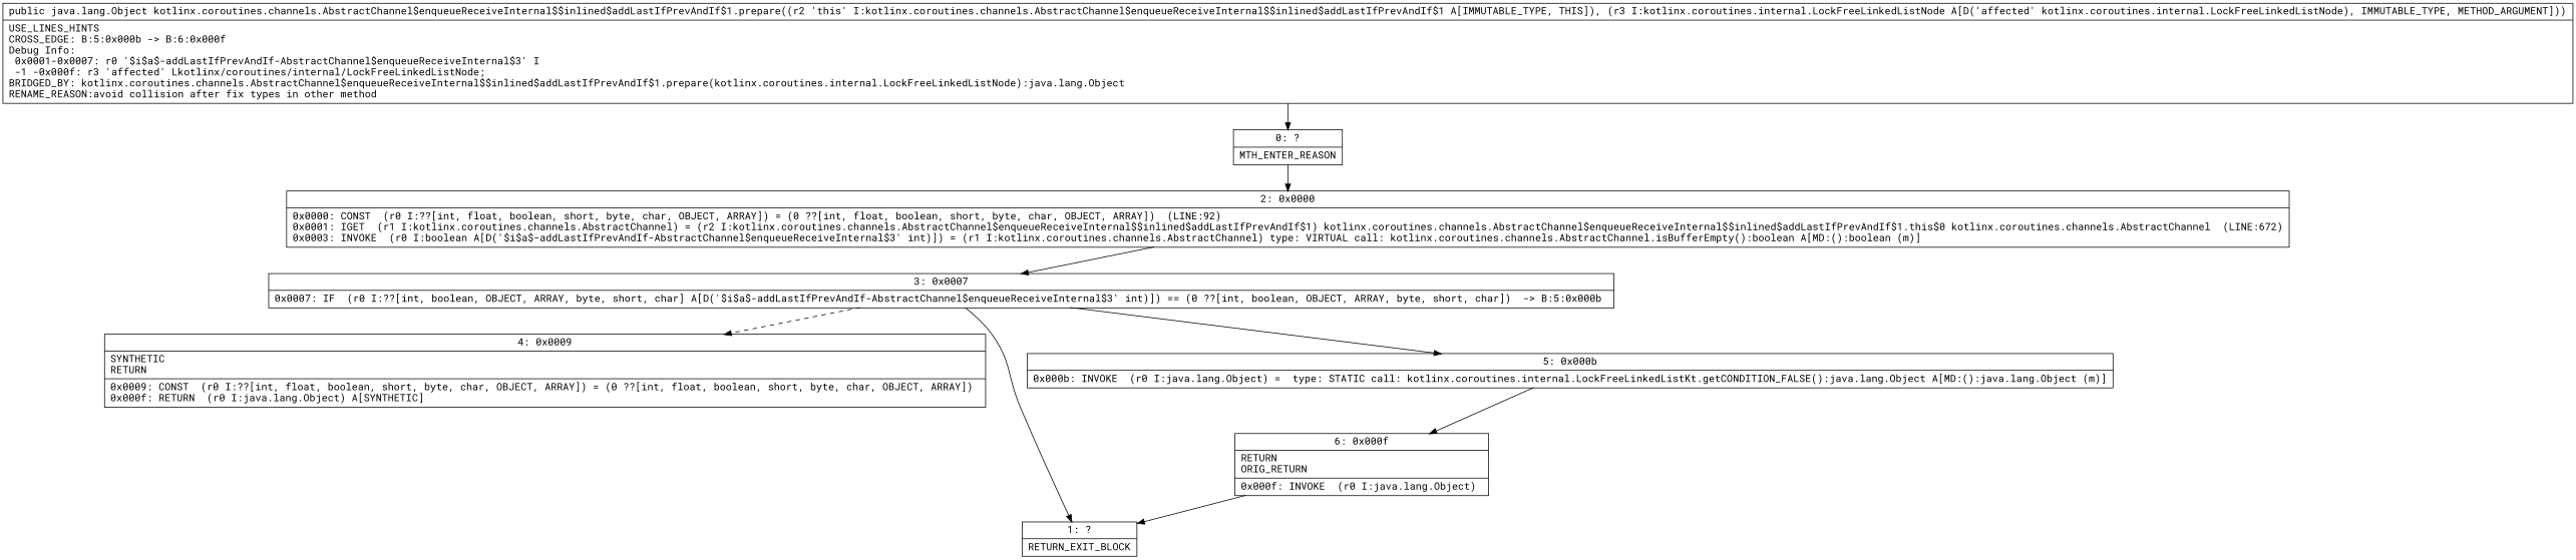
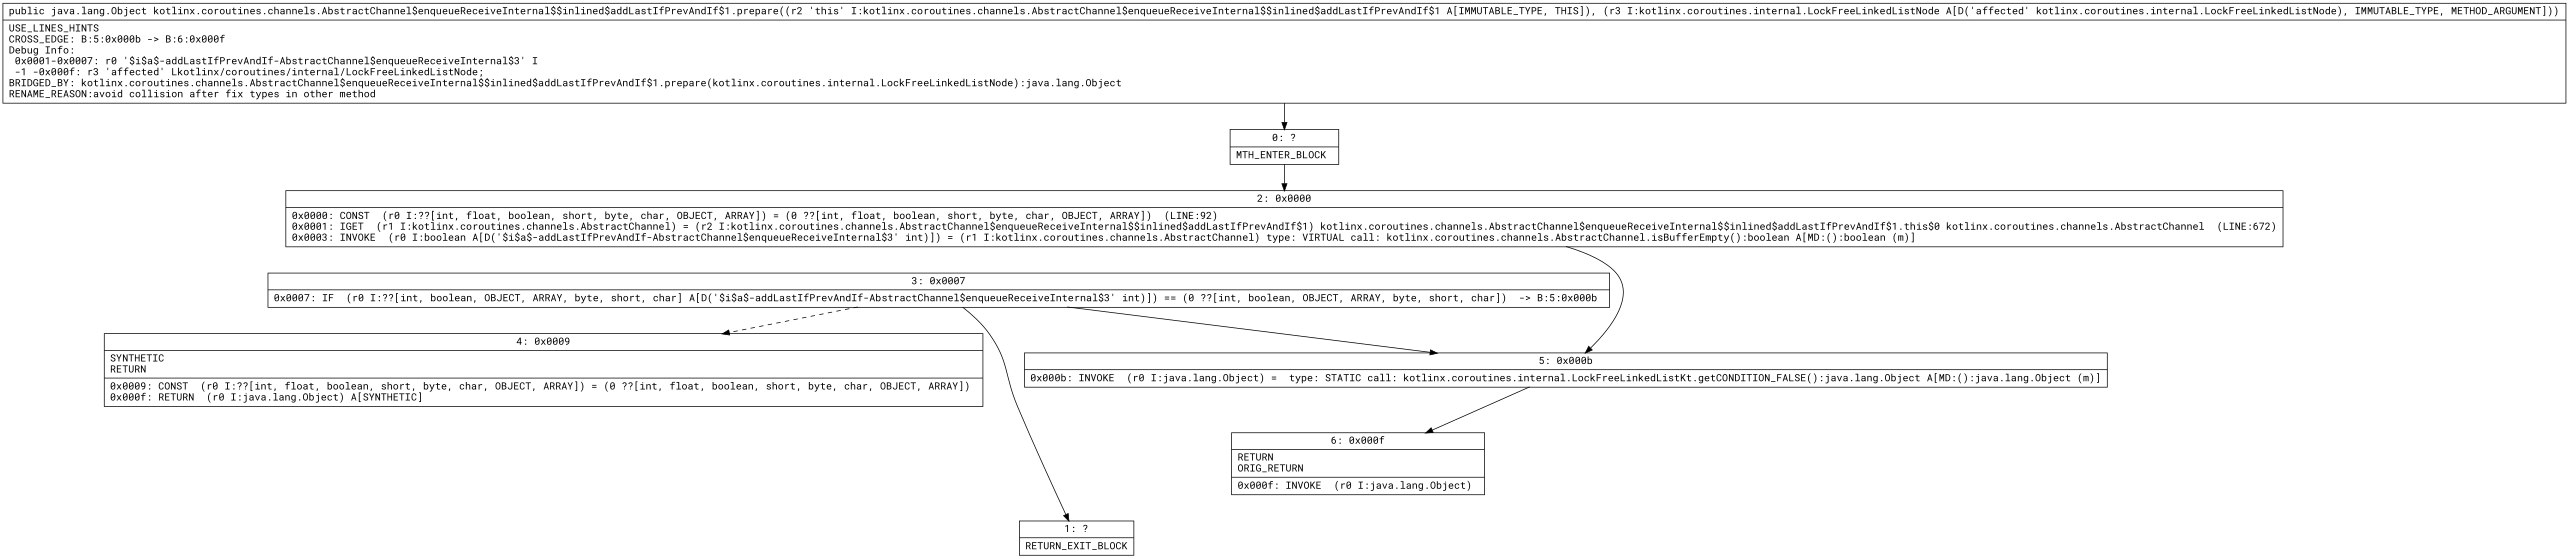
  digraph {
    fontname="Roboto Mono"
    node [fontname="Roboto Mono" shape=record]
    edge [fontname="Roboto Mono"]
-   n1 [label="{0\:\ ?|MTH_ENTER_REASON\l}"]
+   n1 [label="{0\:\ ?|MTH_ENTER_BLOCK\l}"]
    n2 [label="{2\:\ 0x0000|0x0000: CONST  (r0 I:??[int, float, boolean, short, byte, char, OBJECT, ARRAY]) = (0 ??[int, float, boolean, short, byte, char, OBJECT, ARRAY])  (LINE:92)\l0x0001: IGET  (r1 I:kotlinx.coroutines.channels.AbstractChannel) = (r2 I:kotlinx.coroutines.channels.AbstractChannel$enqueueReceiveInternal$$inlined$addLastIfPrevAndIf$1) kotlinx.coroutines.channels.AbstractChannel$enqueueReceiveInternal$$inlined$addLastIfPrevAndIf$1.this$0 kotlinx.coroutines.channels.AbstractChannel  (LINE:672)\l0x0003: INVOKE  (r0 I:boolean A[D('$i$a$\-addLastIfPrevAndIf\-AbstractChannel$enqueueReceiveInternal$3' int)]) = (r1 I:kotlinx.coroutines.channels.AbstractChannel) type: VIRTUAL call: kotlinx.coroutines.channels.AbstractChannel.isBufferEmpty():boolean A[MD:():boolean (m)]\l}"]
    n3 [label="{3\:\ 0x0007|0x0007: IF  (r0 I:??[int, boolean, OBJECT, ARRAY, byte, short, char] A[D('$i$a$\-addLastIfPrevAndIf\-AbstractChannel$enqueueReceiveInternal$3' int)]) == (0 ??[int, boolean, OBJECT, ARRAY, byte, short, char])  \-\> B:5:0x000b \l}"]
    n4 [label="{4\:\ 0x0009|SYNTHETIC\lRETURN\l|0x0009: CONST  (r0 I:??[int, float, boolean, short, byte, char, OBJECT, ARRAY]) = (0 ??[int, float, boolean, short, byte, char, OBJECT, ARRAY]) \l0x000f: RETURN  (r0 I:java.lang.Object) A[SYNTHETIC]\l}"]
    n5 [label="{5\:\ 0x000b|0x000b: INVOKE  (r0 I:java.lang.Object) =  type: STATIC call: kotlinx.coroutines.internal.LockFreeLinkedListKt.getCONDITION_FALSE():java.lang.Object A[MD:():java.lang.Object (m)]\l}"]
    n6 [label="{1\:\ ?|RETURN_EXIT_BLOCK\l}"]
    n7 [label="{6\:\ 0x000f|RETURN\lORIG_RETURN\l|0x000f: INVOKE  (r0 I:java.lang.Object) \l}"]
    n8 [label="{public java.lang.Object kotlinx.coroutines.channels.AbstractChannel$enqueueReceiveInternal$$inlined$addLastIfPrevAndIf$1.prepare((r2 'this' I:kotlinx.coroutines.channels.AbstractChannel$enqueueReceiveInternal$$inlined$addLastIfPrevAndIf$1 A[IMMUTABLE_TYPE, THIS]), (r3 I:kotlinx.coroutines.internal.LockFreeLinkedListNode A[D('affected' kotlinx.coroutines.internal.LockFreeLinkedListNode), IMMUTABLE_TYPE, METHOD_ARGUMENT]))  | USE_LINES_HINTS\lCROSS_EDGE: B:5:0x000b \-\> B:6:0x000f\lDebug Info:\l  0x0001\-0x0007: r0 '$i$a$\-addLastIfPrevAndIf\-AbstractChannel$enqueueReceiveInternal$3' I\l  \-1 \-0x000f: r3 'affected' Lkotlinx\/coroutines\/internal\/LockFreeLinkedListNode;\lBRIDGED_BY: kotlinx.coroutines.channels.AbstractChannel$enqueueReceiveInternal$$inlined$addLastIfPrevAndIf$1.prepare(kotlinx.coroutines.internal.LockFreeLinkedListNode):java.lang.Object\lRENAME_REASON:avoid collision after fix types in other method\l}"]
    n1 -> n2
-   n2 -> n3
+   n2 -> n5
    n3 -> n4 [style=dashed]
    n3 -> n5
    n3 -> n6
    n5 -> n7
-   n7 -> n6
    n8 -> n1
  }
